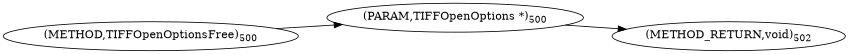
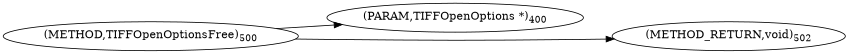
  digraph {
    rankdir=LR
    n1 [label=<(METHOD,TIFFOpenOptionsFree)<SUB>500</SUB>>]
-   n2 [label=<(PARAM,TIFFOpenOptions *)<SUB>500</SUB>>]
+   n2 [label=<(PARAM,TIFFOpenOptions *)<SUB>400</SUB>>]
    n3 [label=<(METHOD_RETURN,void)<SUB>502</SUB>>]
    n1 -> n2
-   n2 -> n3
+   n1 -> n3
  }
